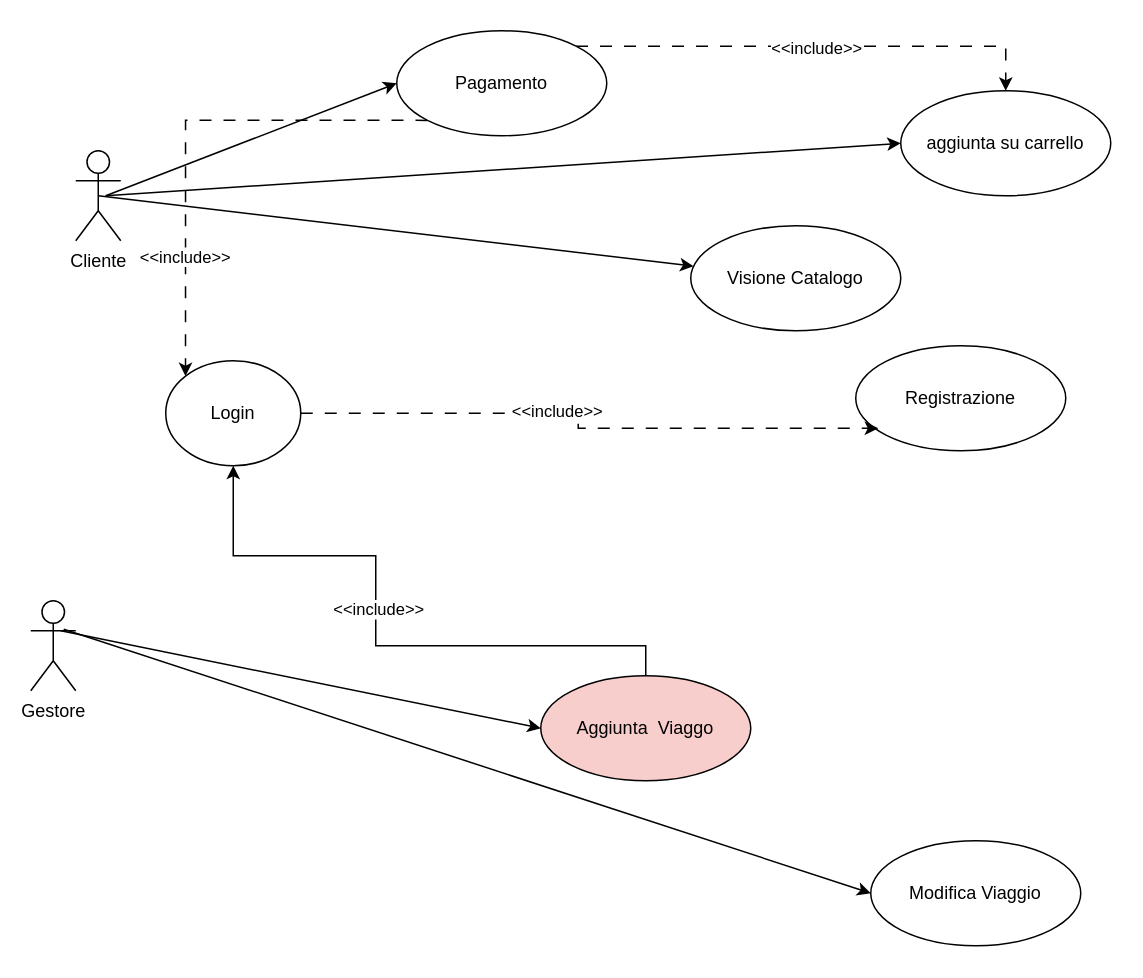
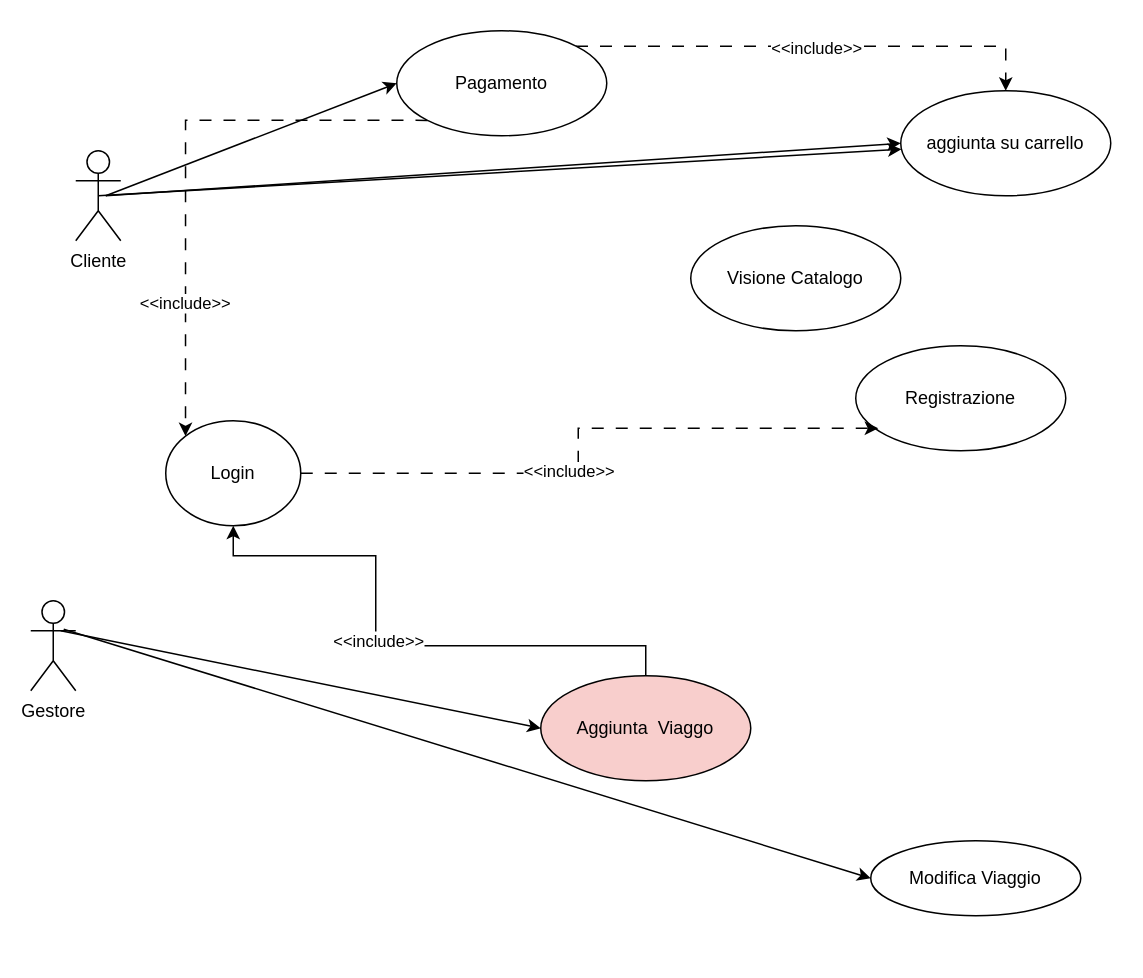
  <mxCell id="0" />
  <mxCell id="1" parent="0" />
  <mxCell id="2" value="Cliente" style="shape=umlActor;verticalLabelPosition=bottom;verticalAlign=top;html=1;" vertex="1" parent="1"><mxGeometry x="50" y="100" width="30" height="60" as="geometry" /></mxCell>
  <mxCell id="3" value="Gestore" style="shape=umlActor;verticalLabelPosition=bottom;verticalAlign=top;html=1;" vertex="1" parent="1"><mxGeometry x="20" y="400" width="30" height="60" as="geometry" /></mxCell>
  <mxCell id="4" value="Visione Catalogo" style="ellipse;whiteSpace=wrap;html=1;" vertex="1" parent="1"><mxGeometry x="460" y="150" width="140" height="70" as="geometry" /></mxCell>
- <mxCell id="5" value="Modifica Viaggio" style="ellipse;whiteSpace=wrap;html=1;" vertex="1" parent="1"><mxGeometry x="580" y="560" width="140" height="70" as="geometry" /></mxCell>
+ <mxCell id="5" value="Modifica Viaggio" style="ellipse;whiteSpace=wrap;html=1;" vertex="1" parent="1"><mxGeometry x="580" y="560" width="140" height="50" as="geometry" /></mxCell>
  <mxCell id="6" style="edgeStyle=orthogonalEdgeStyle;rounded=0;orthogonalLoop=1;jettySize=auto;html=1;entryX=0.5;entryY=1;entryDx=0;entryDy=0;dashed=0;dashPattern=8 8;" edge="1" parent="1" source="8" target="14"><mxGeometry relative="1" as="geometry"><Array as="points"><mxPoint x="250" y="430" /><mxPoint x="250" y="370" /><mxPoint x="155" y="370" /></Array></mxGeometry></mxCell>
  <mxCell id="7" value="&amp;lt;&amp;lt;include&amp;gt;&amp;gt;" style="edgeLabel;html=1;align=center;verticalAlign=middle;resizable=0;points=[];" vertex="1" connectable="0" parent="6"><mxGeometry x="0.086" y="-1" relative="1" as="geometry"><mxPoint as="offset" /></mxGeometry></mxCell>
  <mxCell id="8" value="Aggiunta&amp;nbsp; Viaggo" style="ellipse;whiteSpace=wrap;html=1;fillColor=#f8cecc;" vertex="1" parent="1"><mxGeometry x="360" y="450" width="140" height="70" as="geometry" /></mxCell>
  <mxCell id="9" style="edgeStyle=orthogonalEdgeStyle;rounded=0;orthogonalLoop=1;jettySize=auto;html=1;exitX=0;exitY=1;exitDx=0;exitDy=0;entryX=0;entryY=0;entryDx=0;entryDy=0;dashed=1;dashPattern=8 8;" edge="1" parent="1" source="13" target="14"><mxGeometry relative="1" as="geometry" /></mxCell>
  <mxCell id="10" value="&amp;lt;&amp;lt;include&amp;gt;&amp;gt;" style="edgeLabel;html=1;align=center;verticalAlign=middle;resizable=0;points=[];" vertex="1" connectable="0" parent="9"><mxGeometry x="0.521" y="-1" relative="1" as="geometry"><mxPoint as="offset" /></mxGeometry></mxCell>
  <mxCell id="11" style="edgeStyle=orthogonalEdgeStyle;rounded=0;orthogonalLoop=1;jettySize=auto;html=1;exitX=1;exitY=0;exitDx=0;exitDy=0;entryX=0.5;entryY=0;entryDx=0;entryDy=0;dashed=1;dashPattern=8 8;" edge="1" parent="1" source="13" target="20"><mxGeometry relative="1" as="geometry" /></mxCell>
  <mxCell id="12" value="&amp;lt;&amp;lt;include&amp;gt;&amp;gt;" style="edgeLabel;html=1;align=center;verticalAlign=middle;resizable=0;points=[];" vertex="1" connectable="0" parent="11"><mxGeometry x="0.015" y="-1" relative="1" as="geometry"><mxPoint as="offset" /></mxGeometry></mxCell>
  <mxCell id="13" value="Pagamento" style="ellipse;whiteSpace=wrap;html=1;" vertex="1" parent="1"><mxGeometry x="264" y="20" width="140" height="70" as="geometry" /></mxCell>
- <mxCell id="14" value="Login" style="ellipse;whiteSpace=wrap;html=1;" vertex="1" parent="1"><mxGeometry x="110" y="240" width="90" height="70" as="geometry" /></mxCell>
+ <mxCell id="14" value="Login" style="ellipse;whiteSpace=wrap;html=1;" vertex="1" parent="1"><mxGeometry x="110" y="280" width="90" height="70" as="geometry" /></mxCell>
  <mxCell id="15" value="Registrazione" style="ellipse;whiteSpace=wrap;html=1;" vertex="1" parent="1"><mxGeometry x="570" y="230" width="140" height="70" as="geometry" /></mxCell>
  <mxCell id="16" value="" style="endArrow=classic;html=1;rounded=0;entryX=0;entryY=0.5;entryDx=0;entryDy=0;" edge="1" parent="1" target="13"><mxGeometry width="50" height="50" relative="1" as="geometry"><mxPoint x="70" y="130" as="sourcePoint" /><mxPoint x="170" y="110" as="targetPoint" /></mxGeometry></mxCell>
- <mxCell id="17" value="" style="endArrow=classic;html=1;rounded=0;exitX=0.5;exitY=0.5;exitDx=0;exitDy=0;exitPerimeter=0;" edge="1" parent="1" source="2" target="4"><mxGeometry width="50" height="50" relative="1" as="geometry"><mxPoint x="90" y="134" as="sourcePoint" /><mxPoint x="274" y="65" as="targetPoint" /></mxGeometry></mxCell>
+ <mxCell id="17" value="" style="endArrow=classic;html=1;rounded=0;exitX=0.5;exitY=0.5;exitDx=0;exitDy=0;exitPerimeter=0;" edge="1" parent="1" source="2" target="20"><mxGeometry width="50" height="50" relative="1" as="geometry"><mxPoint x="90" y="134" as="sourcePoint" /><mxPoint x="274" y="65" as="targetPoint" /></mxGeometry></mxCell>
  <mxCell id="18" value="" style="endArrow=classic;html=1;rounded=0;exitX=0.733;exitY=0.317;exitDx=0;exitDy=0;exitPerimeter=0;entryX=0;entryY=0.5;entryDx=0;entryDy=0;" edge="1" parent="1" source="3" target="5"><mxGeometry width="50" height="50" relative="1" as="geometry"><mxPoint x="75" y="140" as="sourcePoint" /><mxPoint x="240" y="325" as="targetPoint" /></mxGeometry></mxCell>
  <mxCell id="19" value="" style="endArrow=classic;html=1;rounded=0;entryX=0;entryY=0.5;entryDx=0;entryDy=0;" edge="1" parent="1" target="8"><mxGeometry width="50" height="50" relative="1" as="geometry"><mxPoint x="40" y="420" as="sourcePoint" /><mxPoint x="256" y="347" as="targetPoint" /></mxGeometry></mxCell>
  <mxCell id="20" value="aggiunta su carrello" style="ellipse;whiteSpace=wrap;html=1;" vertex="1" parent="1"><mxGeometry x="600" y="60" width="140" height="70" as="geometry" /></mxCell>
  <mxCell id="21" value="" style="endArrow=classic;html=1;rounded=0;entryX=0;entryY=0.5;entryDx=0;entryDy=0;" edge="1" parent="1" target="20"><mxGeometry width="50" height="50" relative="1" as="geometry"><mxPoint x="70" y="130" as="sourcePoint" /><mxPoint x="274" y="65" as="targetPoint" /></mxGeometry></mxCell>
  <mxCell id="22" style="edgeStyle=orthogonalEdgeStyle;rounded=0;orthogonalLoop=1;jettySize=auto;html=1;entryX=0.107;entryY=0.786;entryDx=0;entryDy=0;entryPerimeter=0;dashed=1;dashPattern=8 8;" edge="1" parent="1" source="14" target="15"><mxGeometry relative="1" as="geometry" /></mxCell>
  <mxCell id="23" value="&amp;lt;&amp;lt;include&amp;gt;&amp;gt;" style="edgeLabel;html=1;align=center;verticalAlign=middle;resizable=0;points=[];" vertex="1" connectable="0" parent="22"><mxGeometry x="-0.141" y="2" relative="1" as="geometry"><mxPoint as="offset" /></mxGeometry></mxCell>
